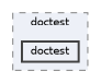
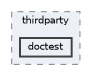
  digraph {
    compound=true
    n1 [color=grey25 fillcolor="#edf0f7" fontname=Helvetica fontsize=10 height=0.2 label=doctest shape=box style="filled,bold" width=0.4]
    subgraph cluster_1 {
      bgcolor="#edf0f7"
      fontname=Helvetica
      fontsize=10
-     label=doctest
+     label=thirdparty
      pencolor=grey50
      style="filled,dashed"
      n1
    }
  }
